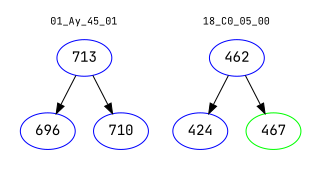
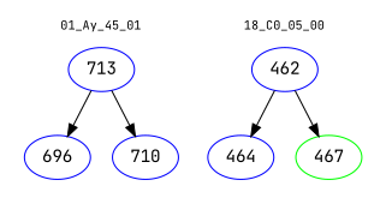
  digraph {
    fontname="JetBrains Mono"
    node [color=blue fontname="JetBrains Mono"]
    edge [color=black fontname="JetBrains Mono"]
    n1 [label=713]
    n2 [label=696]
    n3 [label=710]
    n4 [label=462]
-   n5 [label=424]
+   n5 [label=464]
    n6 [color=green label=467]
    subgraph cluster_1 {
      color=white
      fontsize=10
      label="01_Ay_45_01"
      n1
      n2
      n3
    }
    subgraph cluster_2 {
      color=white
      fontsize=10
      label="18_C0_05_00"
      n4
      n5
      n6
    }
    n1 -> n2
    n1 -> n3
    n4 -> n5
    n4 -> n6
  }
